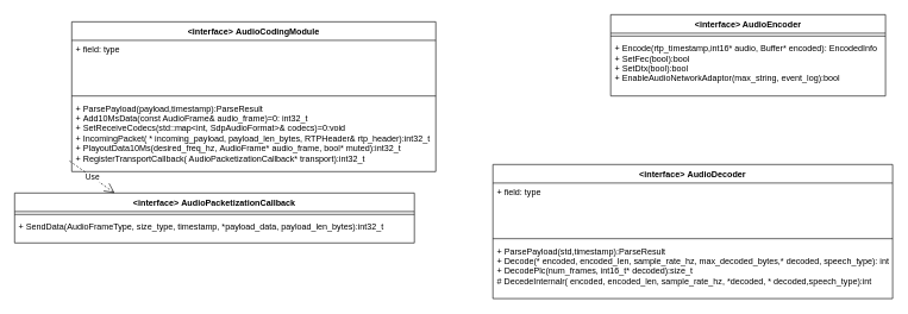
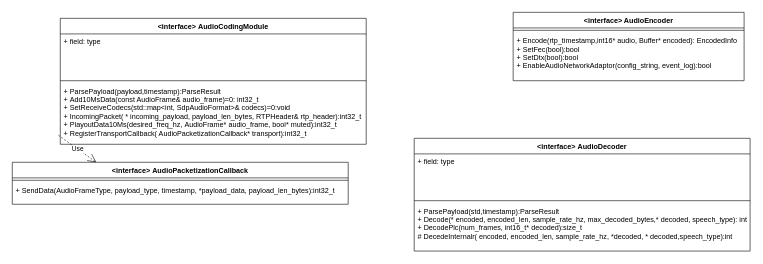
  <mxCell id="0" />
  <mxCell id="1" parent="0" />
  <mxCell id="2" value="&lt;interface&gt; AudioEncoder " style="swimlane;fontStyle=1;align=center;verticalAlign=top;childLayout=stackLayout;horizontal=1;startSize=26;horizontalStack=0;resizeParent=1;resizeParentMax=0;resizeLast=0;collapsible=1;marginBottom=0;" vertex="1" parent="1"><mxGeometry x="855" y="20" width="385" height="114" as="geometry" /></mxCell>
  <mxCell id="3" value="" style="line;strokeWidth=1;fillColor=none;align=left;verticalAlign=middle;spacingTop=-1;spacingLeft=3;spacingRight=3;rotatable=0;labelPosition=right;points=[];portConstraint=eastwest;" vertex="1" parent="2"><mxGeometry y="26" width="385" height="8" as="geometry" /></mxCell>
- <mxCell id="4" value="+ Encode(rtp_timestamp,int16* audio, Buffer* encoded): EncodedInfo&#10;+ SetFec(bool):bool&#10;+ SetDtx(bool):bool&#10;+ EnableAudioNetworkAdaptor(max_string, event_log):bool" style="text;strokeColor=none;fillColor=none;align=left;verticalAlign=top;spacingLeft=4;spacingRight=4;overflow=hidden;rotatable=0;points=[[0,0.5],[1,0.5]];portConstraint=eastwest;" vertex="1" parent="2"><mxGeometry y="34" width="385" height="80" as="geometry" /></mxCell>
+ <mxCell id="4" value="+ Encode(rtp_timestamp,int16* audio, Buffer* encoded): EncodedInfo&#10;+ SetFec(bool):bool&#10;+ SetDtx(bool):bool&#10;+ EnableAudioNetworkAdaptor(config_string, event_log):bool" style="text;strokeColor=none;fillColor=none;align=left;verticalAlign=top;spacingLeft=4;spacingRight=4;overflow=hidden;rotatable=0;points=[[0,0.5],[1,0.5]];portConstraint=eastwest;" vertex="1" parent="2"><mxGeometry y="34" width="385" height="80" as="geometry" /></mxCell>
  <mxCell id="5" value="&lt;interface&gt; AudioDecoder" style="swimlane;fontStyle=1;align=center;verticalAlign=top;childLayout=stackLayout;horizontal=1;startSize=26;horizontalStack=0;resizeParent=1;resizeParentMax=0;resizeLast=0;collapsible=1;marginBottom=0;" vertex="1" parent="1"><mxGeometry x="690" y="230" width="560" height="188" as="geometry" /></mxCell>
  <mxCell id="6" value="+ field: type" style="text;strokeColor=none;fillColor=none;align=left;verticalAlign=top;spacingLeft=4;spacingRight=4;overflow=hidden;rotatable=0;points=[[0,0.5],[1,0.5]];portConstraint=eastwest;" vertex="1" parent="5"><mxGeometry y="26" width="560" height="74" as="geometry" /></mxCell>
  <mxCell id="7" value="" style="line;strokeWidth=1;fillColor=none;align=left;verticalAlign=middle;spacingTop=-1;spacingLeft=3;spacingRight=3;rotatable=0;labelPosition=right;points=[];portConstraint=eastwest;" vertex="1" parent="5"><mxGeometry y="100" width="560" height="8" as="geometry" /></mxCell>
  <mxCell id="8" value="+ ParsePayload(std,timestamp):ParseResult&#10;+ Decode(* encoded, encoded_len, sample_rate_hz, max_decoded_bytes,* decoded, speech_type): int&#10;+ DecodePlc(num_frames, int16_t* decoded):size_t&#10;# DecedeInternalr( encoded, encoded_len, sample_rate_hz, *decoded, * decoded,speech_type):int" style="text;strokeColor=none;fillColor=none;align=left;verticalAlign=top;spacingLeft=4;spacingRight=4;overflow=hidden;rotatable=0;points=[[0,0.5],[1,0.5]];portConstraint=eastwest;" vertex="1" parent="5"><mxGeometry y="108" width="560" height="80" as="geometry" /></mxCell>
  <mxCell id="9" value="&lt;interface&gt; AudioCodingModule" style="swimlane;fontStyle=1;align=center;verticalAlign=top;childLayout=stackLayout;horizontal=1;startSize=26;horizontalStack=0;resizeParent=1;resizeParentMax=0;resizeLast=0;collapsible=1;marginBottom=0;" vertex="1" parent="1"><mxGeometry x="100" y="30" width="510" height="210" as="geometry" /></mxCell>
  <mxCell id="10" value="+ field: type" style="text;strokeColor=none;fillColor=none;align=left;verticalAlign=top;spacingLeft=4;spacingRight=4;overflow=hidden;rotatable=0;points=[[0,0.5],[1,0.5]];portConstraint=eastwest;" vertex="1" parent="9"><mxGeometry y="26" width="510" height="74" as="geometry" /></mxCell>
  <mxCell id="11" value="" style="line;strokeWidth=1;fillColor=none;align=left;verticalAlign=middle;spacingTop=-1;spacingLeft=3;spacingRight=3;rotatable=0;labelPosition=right;points=[];portConstraint=eastwest;" vertex="1" parent="9"><mxGeometry y="100" width="510" height="8" as="geometry" /></mxCell>
  <mxCell id="12" value="+ ParsePayload(payload,timestamp):ParseResult&#10;+ Add10MsData(const AudioFrame&amp; audio_frame)=0: int32_t&#10;+ SetReceiveCodecs(std::map&lt;int, SdpAudioFormat&gt;&amp; codecs)=0:void&#10;+ IncomingPacket( * incoming_payload, payload_len_bytes, RTPHeader&amp; rtp_header):int32_t&#10;+ PlayoutData10Ms(desired_freq_hz, AudioFrame* audio_frame, bool* muted):int32_t&#10;+ RegisterTransportCallback( AudioPacketizationCallback* transport):int32_t" style="text;strokeColor=none;fillColor=none;align=left;verticalAlign=top;spacingLeft=4;spacingRight=4;overflow=hidden;rotatable=0;points=[[0,0.5],[1,0.5]];portConstraint=eastwest;" vertex="1" parent="9"><mxGeometry y="108" width="510" height="102" as="geometry" /></mxCell>
  <mxCell id="13" value="&lt;interface&gt; AudioPacketizationCallback" style="swimlane;fontStyle=1;align=center;verticalAlign=top;childLayout=stackLayout;horizontal=1;startSize=26;horizontalStack=0;resizeParent=1;resizeParentMax=0;resizeLast=0;collapsible=1;marginBottom=0;" vertex="1" parent="1"><mxGeometry x="20" y="270" width="560" height="70" as="geometry" /></mxCell>
  <mxCell id="14" value="" style="line;strokeWidth=1;fillColor=none;align=left;verticalAlign=middle;spacingTop=-1;spacingLeft=3;spacingRight=3;rotatable=0;labelPosition=right;points=[];portConstraint=eastwest;" vertex="1" parent="13"><mxGeometry y="26" width="560" height="8" as="geometry" /></mxCell>
- <mxCell id="15" value="+ SendData(AudioFrameType, size_type, timestamp, *payload_data, payload_len_bytes):int32_t&#10;" style="text;strokeColor=none;fillColor=none;align=left;verticalAlign=top;spacingLeft=4;spacingRight=4;overflow=hidden;rotatable=0;points=[[0,0.5],[1,0.5]];portConstraint=eastwest;" vertex="1" parent="13"><mxGeometry y="34" width="560" height="36" as="geometry" /></mxCell>
+ <mxCell id="15" value="+ SendData(AudioFrameType, payload_type, timestamp, *payload_data, payload_len_bytes):int32_t&#10;" style="text;strokeColor=none;fillColor=none;align=left;verticalAlign=top;spacingLeft=4;spacingRight=4;overflow=hidden;rotatable=0;points=[[0,0.5],[1,0.5]];portConstraint=eastwest;" vertex="1" parent="13"><mxGeometry y="34" width="560" height="36" as="geometry" /></mxCell>
  <mxCell id="16" value="Use" style="endArrow=open;endSize=12;dashed=1;html=1;rounded=0;entryX=0.25;entryY=0;entryDx=0;entryDy=0;exitX=-0.006;exitY=0.853;exitDx=0;exitDy=0;exitPerimeter=0;" edge="1" parent="1" source="12" target="13"><mxGeometry width="160" relative="1" as="geometry"><mxPoint x="130" y="490" as="sourcePoint" /><mxPoint x="290" y="490" as="targetPoint" /></mxGeometry></mxCell>
